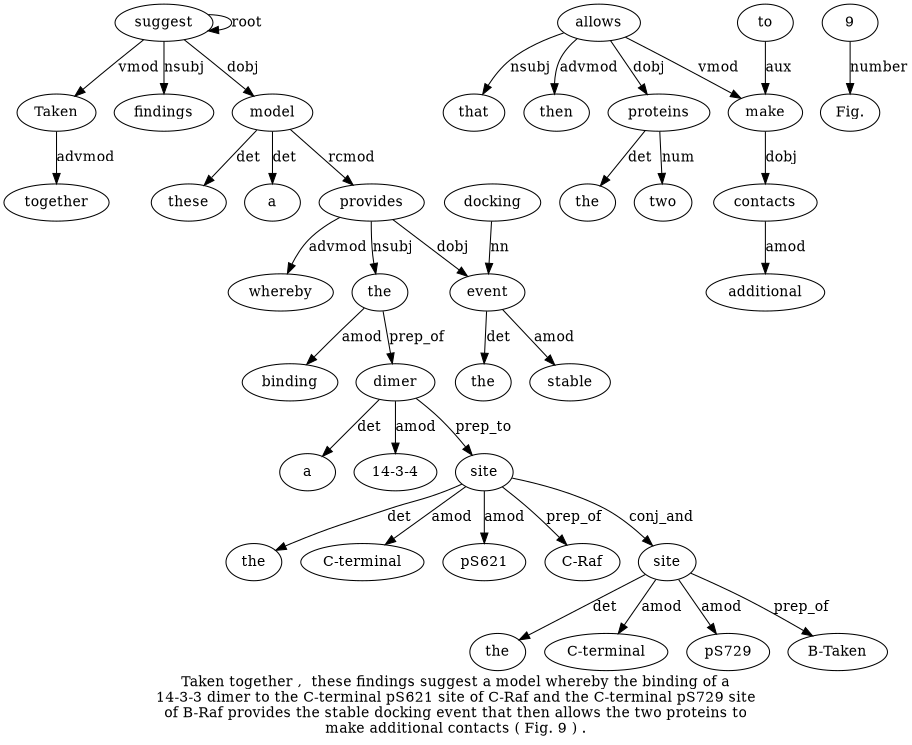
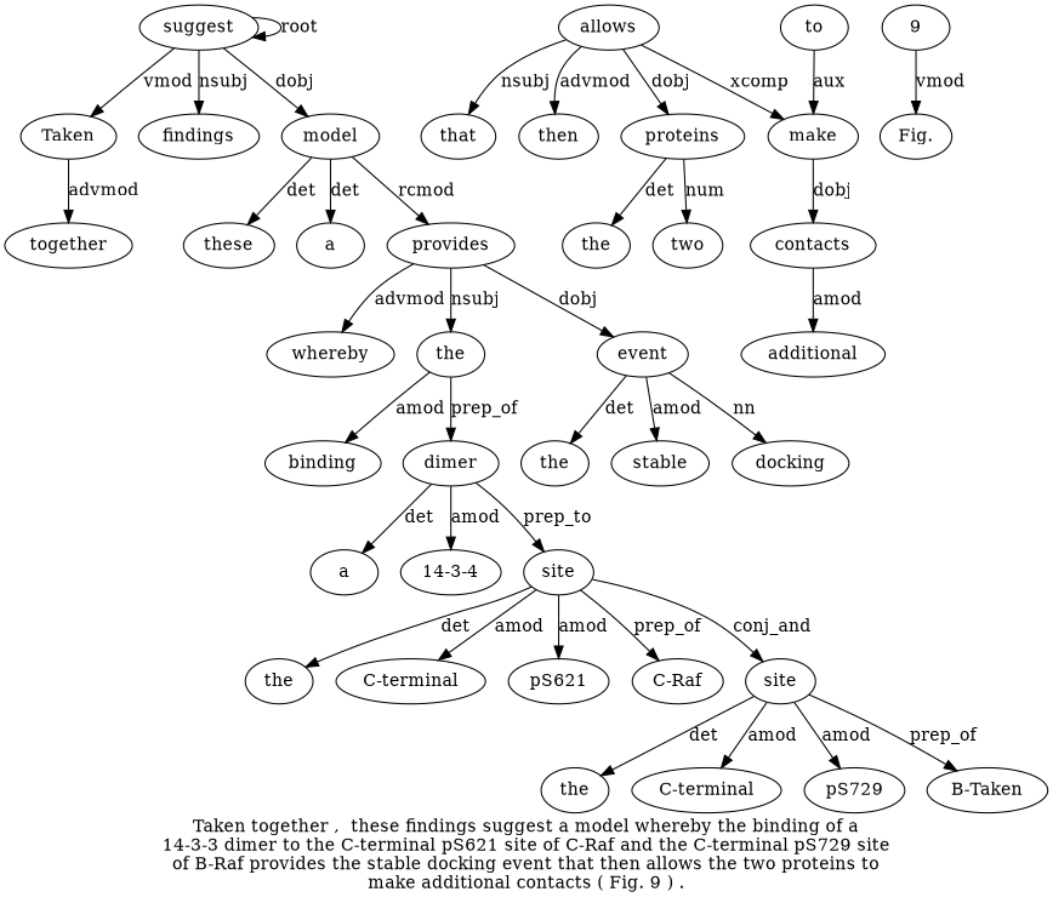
  digraph {
    label="Taken together ,  these findings suggest a model whereby the binding of a\n14-3-3 dimer to the C-terminal pS621 site of C-Raf and the C-terminal pS729 site\nof B-Raf provides the stable docking event that then allows the two proteins to\nmake additional contacts ( Fig. 9 ) ."
    node [fillcolor=white style=filled]
    n1 [label=suggest]
    n2 [label=Taken]
    n3 [label=findings]
    n4 [label=model]
    n5 [label=together]
    n6 [label=these]
    n7 [label=a]
    n8 [label=provides]
    n9 [label=whereby]
    n10 [label=the]
    n11 [label=event]
    n12 [label=binding]
    n13 [label=dimer]
    n14 [label=the]
    n15 [label=stable]
    n16 [label=docking]
    n17 [label=a]
    n18 [label="14-3-4"]
    n19 [label=site]
    n20 [label=the]
    n21 [label="C-terminal"]
    n22 [label=pS621]
    n23 [label="C-Raf"]
    n24 [label=site]
    n25 [label=the]
    n26 [label="C-terminal"]
    n27 [label=pS729]
    n28 [label="B-Taken"]
    n29 [label=allows]
    n30 [label=that]
    n31 [label=then]
    n32 [label=proteins]
    n33 [label=make]
    n34 [label=the]
    n35 [label=two]
    n36 [label=contacts]
    n37 [label=to]
    n38 [label=additional]
    n39 [label=9]
    n40 [label="Fig."]
    n1 -> n1 [label=root]
    n1 -> n2 [label=vmod]
    n1 -> n3 [label=nsubj]
    n1 -> n4 [label=dobj]
    n2 -> n5 [label=advmod]
    n4 -> n6 [label=det]
    n4 -> n7 [label=det]
    n4 -> n8 [label=rcmod]
    n8 -> n9 [label=advmod]
    n8 -> n10 [label=nsubj]
    n8 -> n11 [label=dobj]
    n10 -> n12 [label=amod]
    n10 -> n13 [label=prep_of]
    n11 -> n14 [label=det]
    n11 -> n15 [label=amod]
-   n16 -> n11 [label=nn]
+   n11 -> n16 [label=nn]
    n13 -> n17 [label=det]
    n13 -> n18 [label=amod]
    n13 -> n19 [label=prep_to]
    n19 -> n20 [label=det]
    n19 -> n21 [label=amod]
    n19 -> n22 [label=amod]
    n19 -> n23 [label=prep_of]
    n19 -> n24 [label=conj_and]
    n24 -> n25 [label=det]
    n24 -> n26 [label=amod]
    n24 -> n27 [label=amod]
    n24 -> n28 [label=prep_of]
    n29 -> n30 [label=nsubj]
    n29 -> n31 [label=advmod]
    n29 -> n32 [label=dobj]
-   n29 -> n33 [label=vmod]
+   n29 -> n33 [label=xcomp]
    n32 -> n34 [label=det]
    n32 -> n35 [label=num]
    n33 -> n36 [label=dobj]
    n36 -> n38 [label=amod]
    n37 -> n33 [label=aux]
-   n39 -> n40 [label=number]
+   n39 -> n40 [label=vmod]
  }
